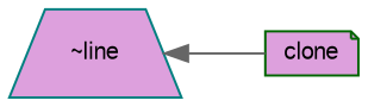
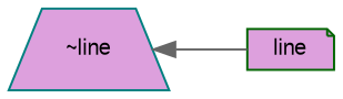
  digraph {
    rankdir=LR
    node [fillcolor=plum fontname=FreeSans fontsize=10 style=filled]
    n1 [color=teal fontcolor=black height=0.2 label="~line" shape=trapezium width=0.4]
-   n2 [color=darkgreen height=0.2 label=clone shape=note width=0.4]
+   n2 [color=darkgreen height=0.2 label=line shape=note width=0.4]
    n1 -> n2 [color=gray40 dir=back fontname=FreeSans fontsize=10 labelfontname=FreeSans labelfontsize=10 style=solid]
  }
